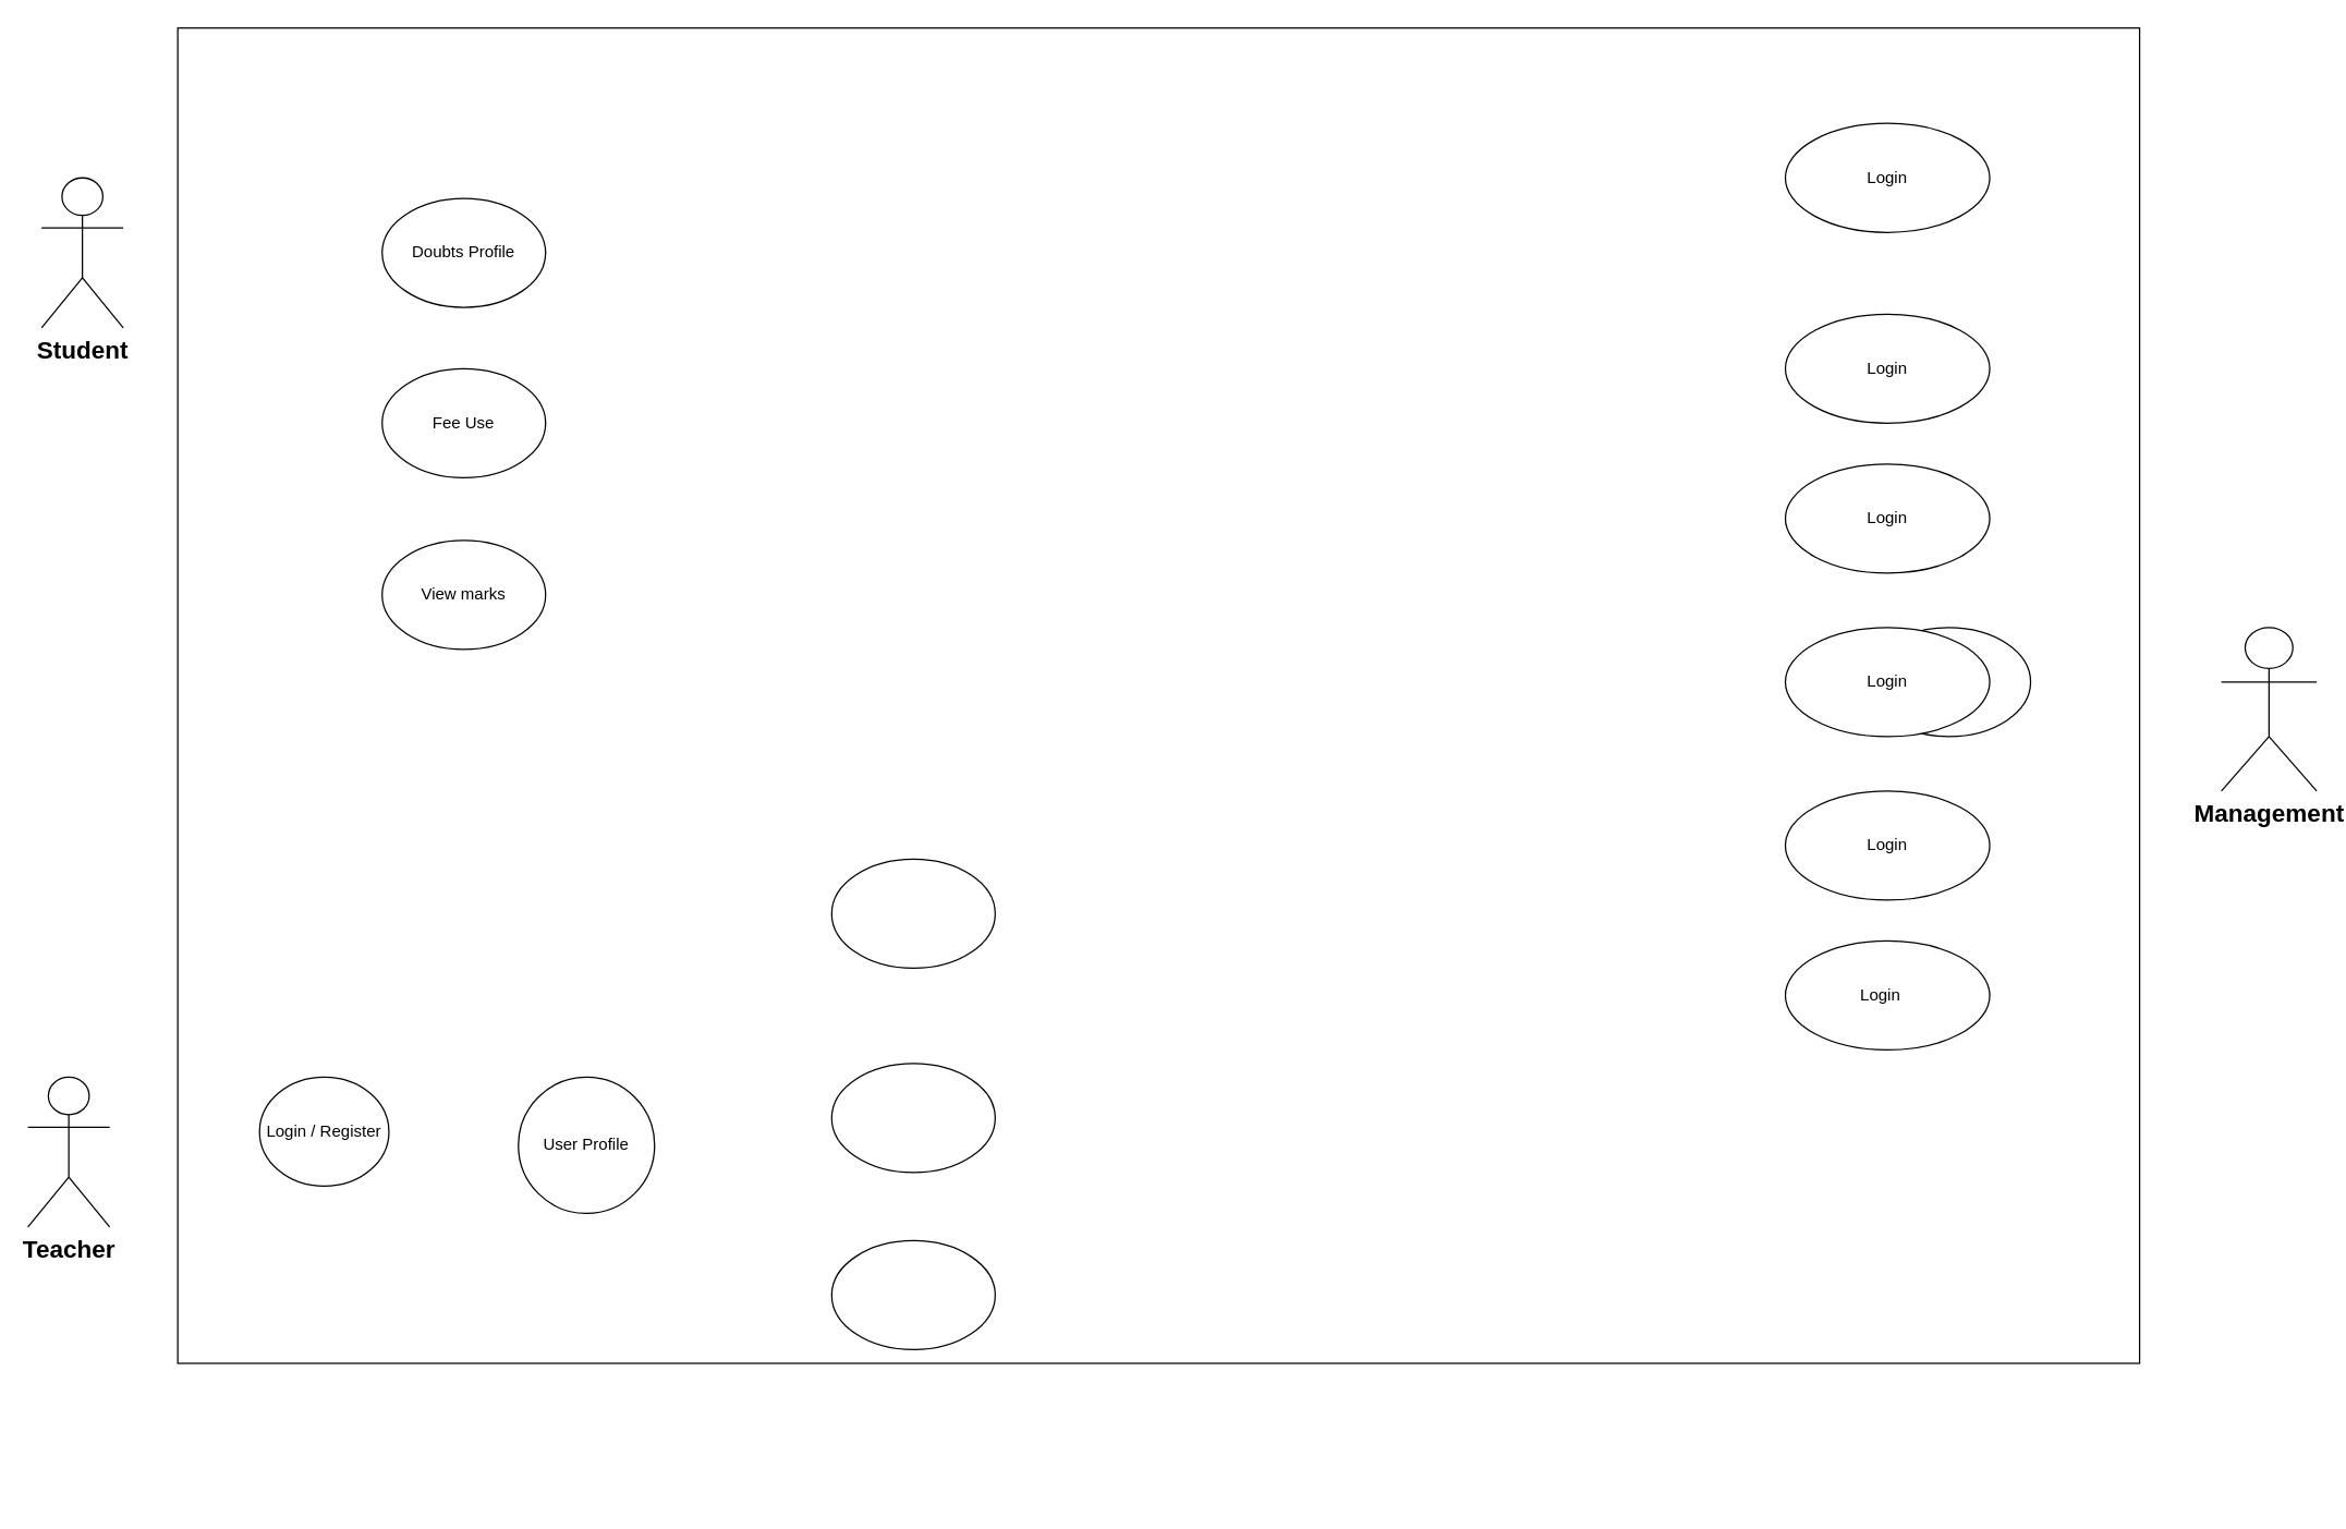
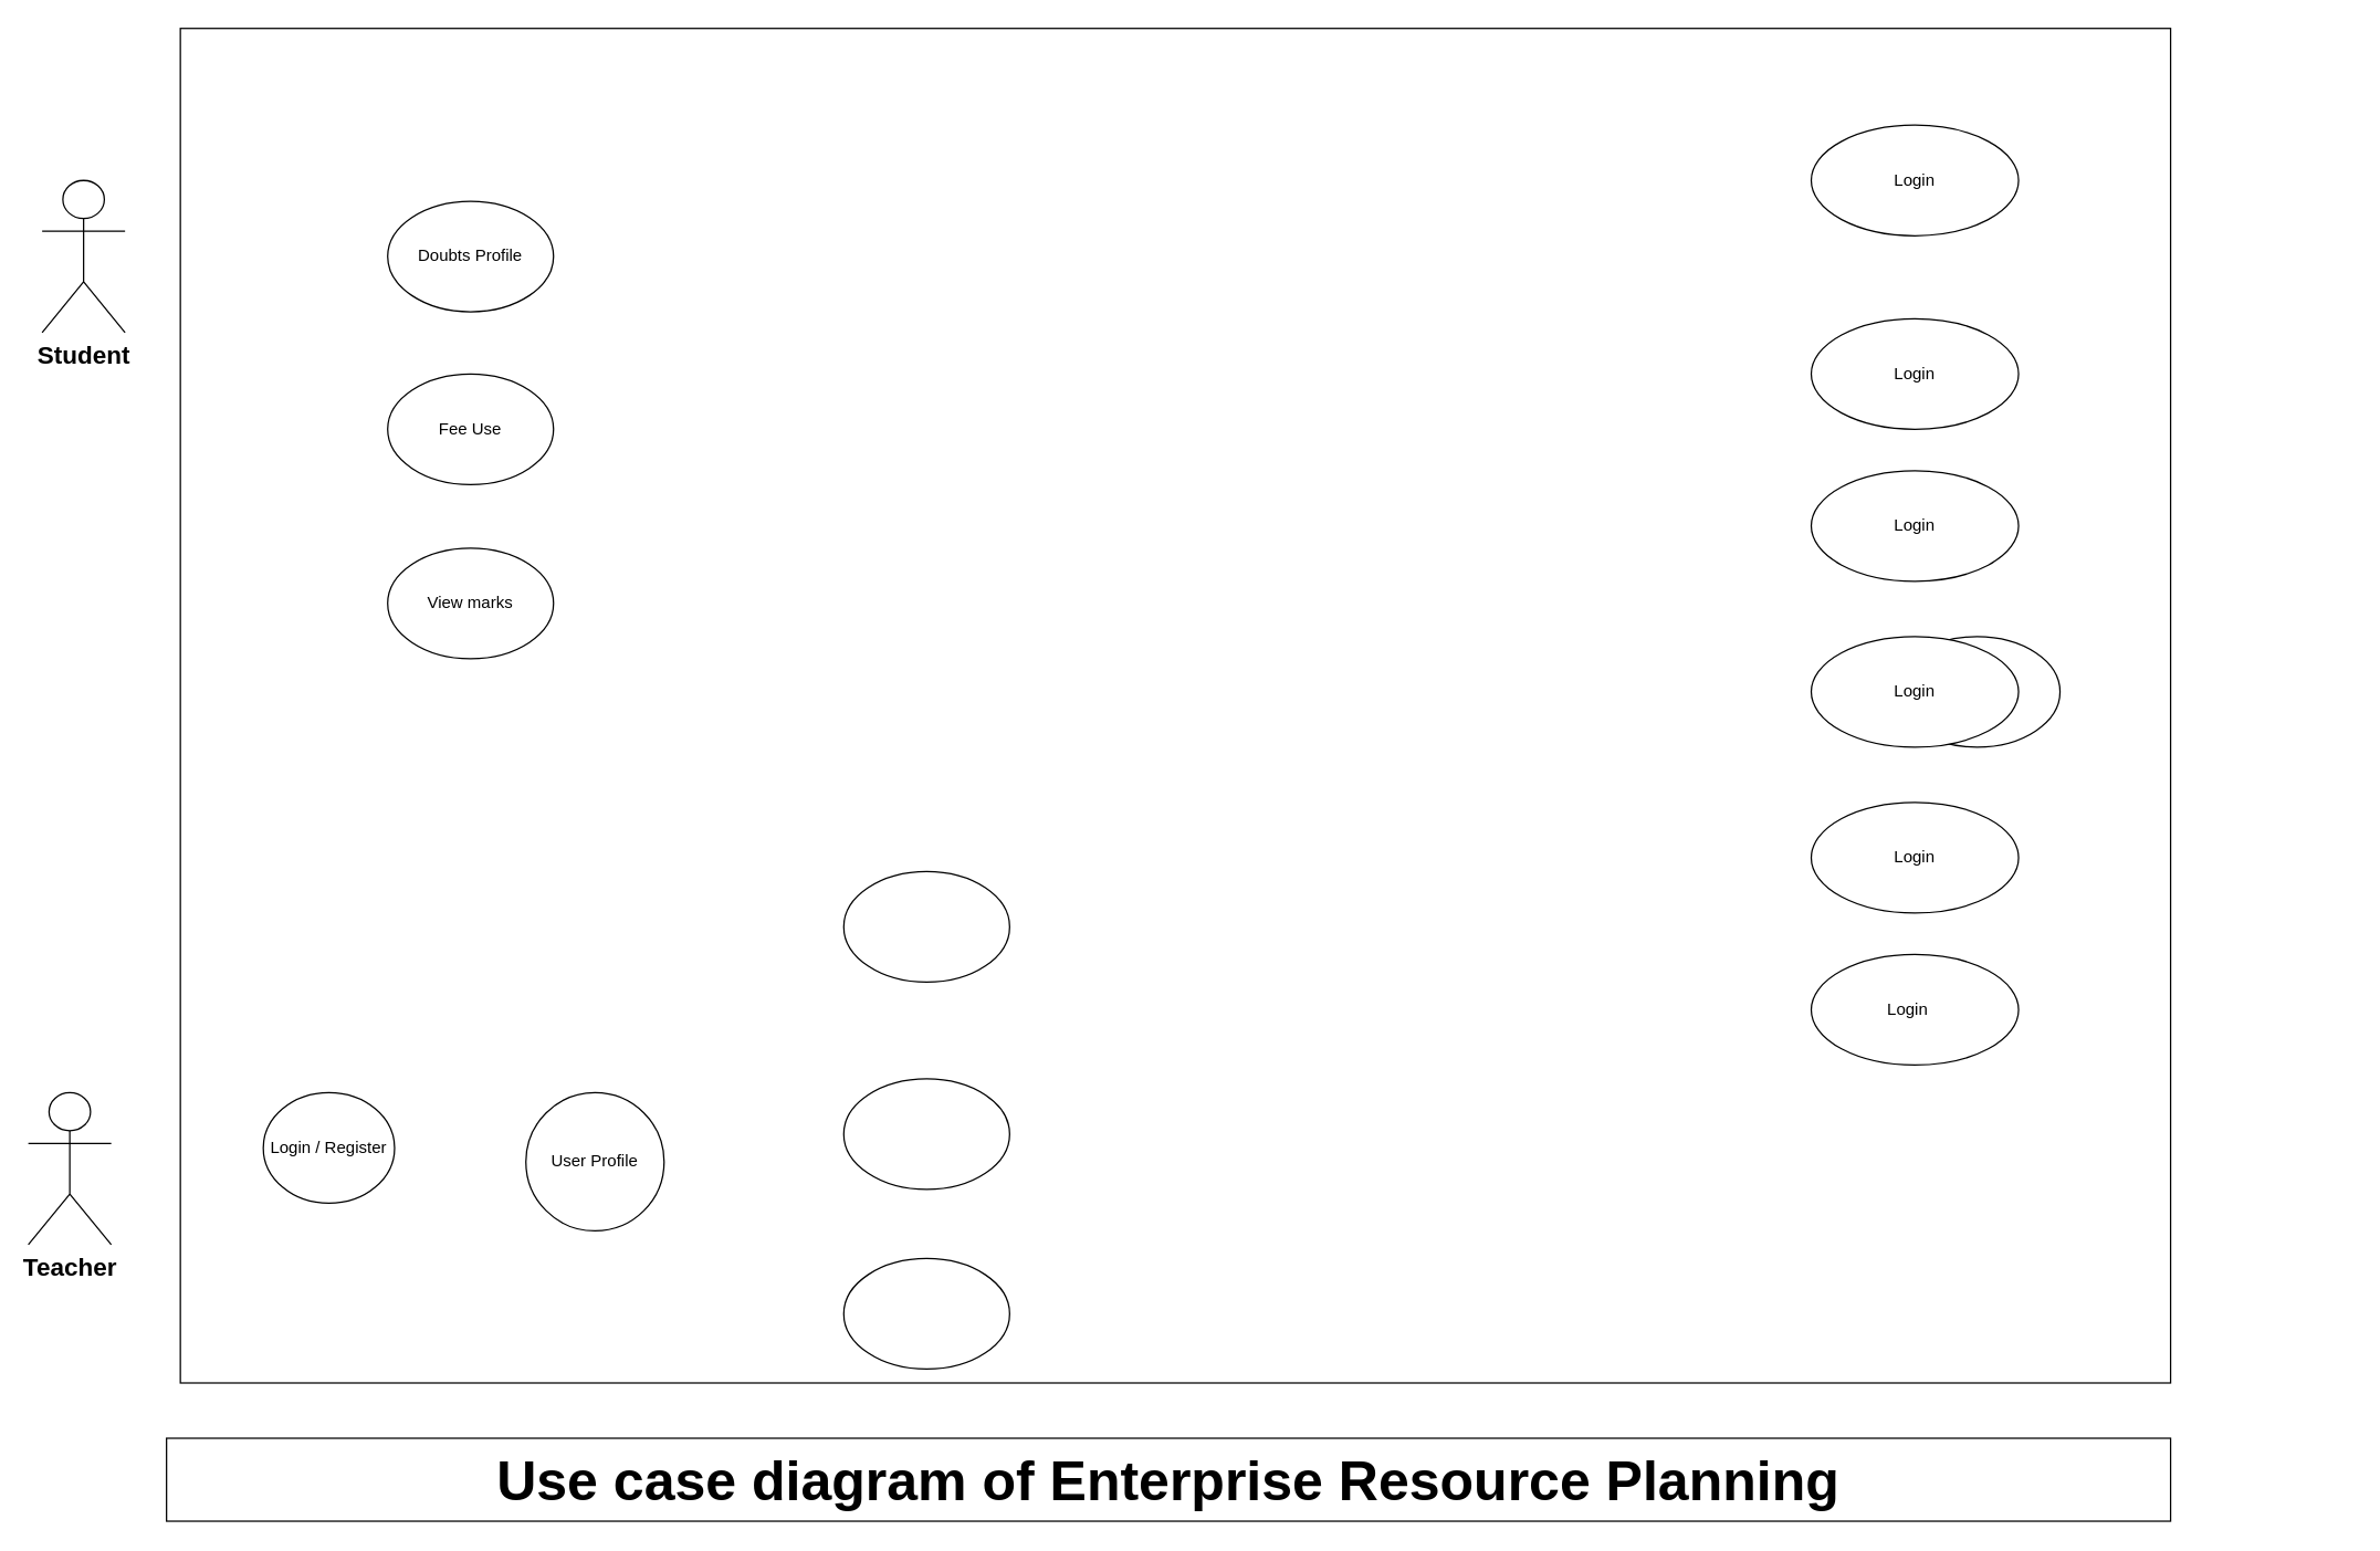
  <mxCell id="0" style=";html=1;" />
  <mxCell id="1" style=";html=1;" parent="0" />
  <mxCell id="2" value="" style="rounded=0;whiteSpace=wrap;html=1;" parent="1" vertex="1"><mxGeometry x="130" y="20" width="1440" height="980" as="geometry" /></mxCell>
+ <mxCell id="3" value="Use case diagram of Enterprise Resource Planning" style="rounded=0;whiteSpace=wrap;html=1;strokeColor=#000000;fontStyle=1;fontSize=40;" parent="1" vertex="1"><mxGeometry x="120" y="1040" width="1450" height="60" as="geometry" /></mxCell>
  <mxCell id="4" value="Student" style="shape=umlActor;verticalLabelPosition=bottom;verticalAlign=top;html=1;outlineConnect=0;fontStyle=1;labelBackgroundColor=none;fontSize=18;" parent="1" vertex="1"><mxGeometry x="30" y="130" width="60" height="110" as="geometry" /></mxCell>
  <mxCell id="5" value="Teacher" style="shape=umlActor;verticalLabelPosition=bottom;verticalAlign=top;html=1;outlineConnect=0;fontStyle=1;labelBackgroundColor=none;fontSize=18;" parent="1" vertex="1"><mxGeometry x="20" y="790" width="60" height="110" as="geometry" /></mxCell>
- <mxCell id="6" value="Management" style="shape=umlActor;verticalLabelPosition=bottom;verticalAlign=top;html=1;outlineConnect=0;fontSize=18;fontStyle=1" parent="1" vertex="1"><mxGeometry x="1630" y="460" width="70" height="120" as="geometry" /></mxCell>
  <mxCell id="7" value="" style="ellipse;whiteSpace=wrap;html=1;" vertex="1" parent="1"><mxGeometry x="1310" y="90" width="150" height="80" as="geometry" /></mxCell>
  <mxCell id="8" value="Doubts Profile" style="ellipse;whiteSpace=wrap;html=1;" parent="1" vertex="1"><mxGeometry x="280" y="145" width="120" height="80" as="geometry" /></mxCell>
  <mxCell id="9" value="" style="ellipse;whiteSpace=wrap;html=1;" vertex="1" parent="1"><mxGeometry x="1310" y="230" width="150" height="80" as="geometry" /></mxCell>
  <mxCell id="10" value="" style="ellipse;whiteSpace=wrap;html=1;" parent="1" vertex="1"><mxGeometry x="1370" y="460" width="120" height="80" as="geometry" /></mxCell>
  <mxCell id="11" value="" style="ellipse;whiteSpace=wrap;html=1;" vertex="1" parent="1"><mxGeometry x="1310" y="340" width="150" height="80" as="geometry" /></mxCell>
  <mxCell id="12" value="Login / Register" style="ellipse;whiteSpace=wrap;html=1;" parent="1" vertex="1"><mxGeometry x="190" y="790" width="95" height="80" as="geometry" /></mxCell>
  <mxCell id="13" value="Fee Use" style="ellipse;whiteSpace=wrap;html=1;" vertex="1" parent="1"><mxGeometry x="280" y="270" width="120" height="80" as="geometry" /></mxCell>
  <mxCell id="14" value="" style="ellipse;whiteSpace=wrap;html=1;" vertex="1" parent="1"><mxGeometry x="1310" y="460" width="150" height="80" as="geometry" /></mxCell>
  <mxCell id="15" value="View marks" style="ellipse;whiteSpace=wrap;html=1;" vertex="1" parent="1"><mxGeometry x="280" y="396" width="120" height="80" as="geometry" /></mxCell>
  <mxCell id="16" value="User Profile" style="ellipse;whiteSpace=wrap;html=1;" vertex="1" parent="1"><mxGeometry x="380" y="790" width="100" height="100" as="geometry" /></mxCell>
  <mxCell id="17" value="" style="ellipse;whiteSpace=wrap;html=1;" vertex="1" parent="1"><mxGeometry x="1310" y="580" width="150" height="80" as="geometry" /></mxCell>
  <mxCell id="18" value="" style="ellipse;whiteSpace=wrap;html=1;" vertex="1" parent="1"><mxGeometry x="610" y="630" width="120" height="80" as="geometry" /></mxCell>
  <mxCell id="19" value="" style="ellipse;whiteSpace=wrap;html=1;" vertex="1" parent="1"><mxGeometry x="1310" y="690" width="150" height="80" as="geometry" /></mxCell>
  <mxCell id="20" value="" style="ellipse;whiteSpace=wrap;html=1;" vertex="1" parent="1"><mxGeometry x="610" y="780" width="120" height="80" as="geometry" /></mxCell>
  <mxCell id="21" value="Login" style="text;html=1;align=center;verticalAlign=middle;whiteSpace=wrap;rounded=0;" vertex="1" parent="1"><mxGeometry x="1355" y="115" width="60" height="30" as="geometry" /></mxCell>
  <mxCell id="22" value="" style="ellipse;whiteSpace=wrap;html=1;" vertex="1" parent="1"><mxGeometry x="610" y="910" width="120" height="80" as="geometry" /></mxCell>
  <mxCell id="23" value="Login" style="text;html=1;align=center;verticalAlign=middle;whiteSpace=wrap;rounded=0;" vertex="1" parent="1"><mxGeometry x="1355" y="255" width="60" height="30" as="geometry" /></mxCell>
  <mxCell id="24" value="Login" style="text;html=1;align=center;verticalAlign=middle;whiteSpace=wrap;rounded=0;" vertex="1" parent="1"><mxGeometry x="1355" y="365" width="60" height="30" as="geometry" /></mxCell>
  <mxCell id="25" value="Login" style="text;html=1;align=center;verticalAlign=middle;whiteSpace=wrap;rounded=0;" vertex="1" parent="1"><mxGeometry x="1355" y="485" width="60" height="30" as="geometry" /></mxCell>
  <mxCell id="26" value="Login" style="text;html=1;align=center;verticalAlign=middle;whiteSpace=wrap;rounded=0;" vertex="1" parent="1"><mxGeometry x="1355" y="605" width="60" height="30" as="geometry" /></mxCell>
  <mxCell id="27" value="Login" style="text;html=1;align=center;verticalAlign=middle;whiteSpace=wrap;rounded=0;" vertex="1" parent="1"><mxGeometry x="1350" y="715" width="60" height="30" as="geometry" /></mxCell>
